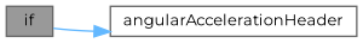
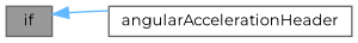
  digraph {
    rankdir=LR
    fontname=Montserrat
    node [fontname=Montserrat fontsize=10 shape=box style=filled]
    n1 [color=gray40 fillcolor=grey60 fontcolor=black height=0.2 label=if width=0.4]
    n2 [color=grey40 fillcolor=white height=0.2 label=angularAccelerationHeader width=0.4]
-   n1 -> n2 [color=steelblue1 fontname=Montserrat fontsize=10 labelfontname=Helvetica labelfontsize=10 style=solid]
+   n2 -> n1 [color=steelblue1 fontname=Montserrat fontsize=10 labelfontname=Helvetica labelfontsize=10 style=solid]
  }
